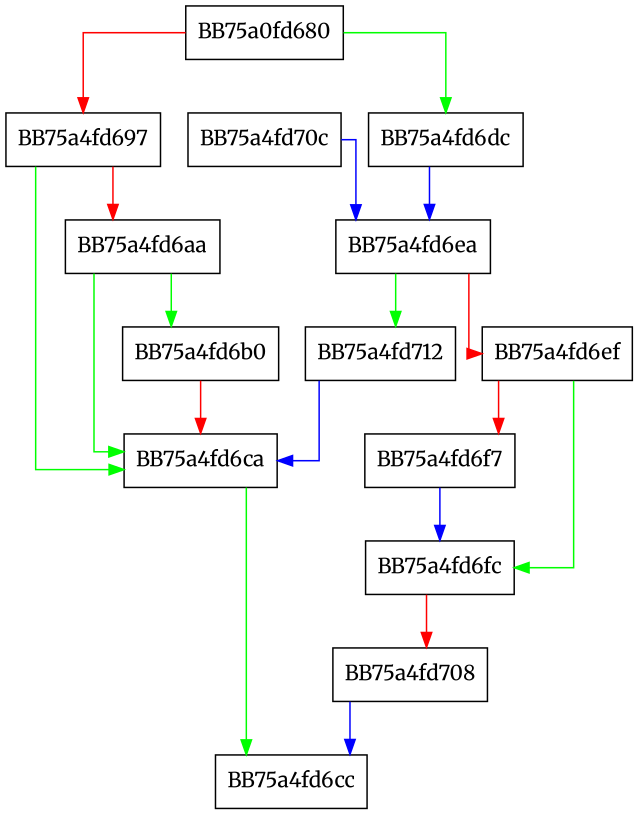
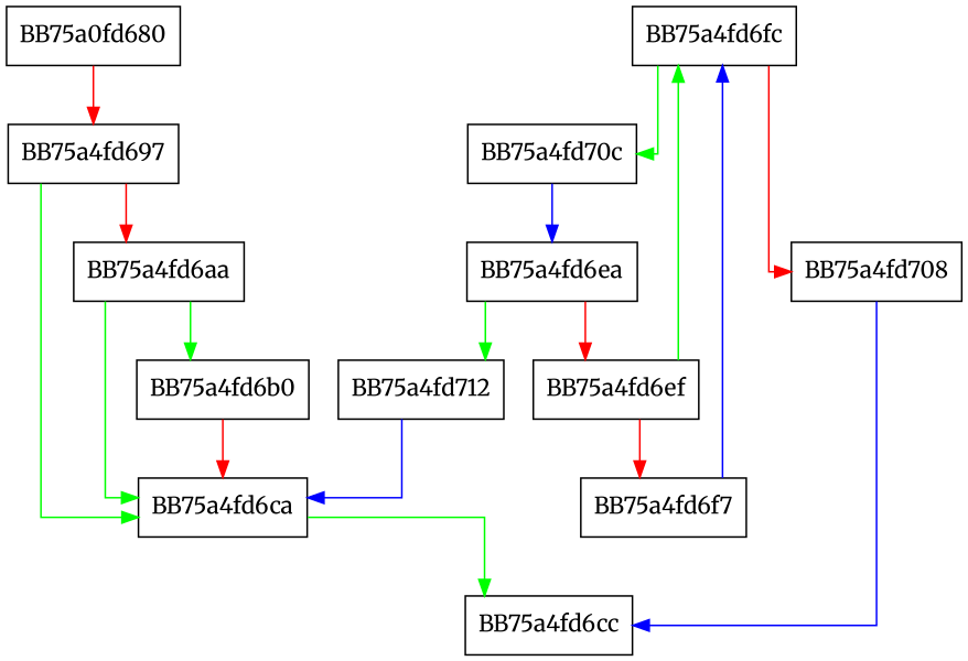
  digraph {
    fontname=Merriweather
    splines=ortho
    node [fontname=Merriweather shape=box]
    edge [color=green fontname=Merriweather]
    n1 [label=BB75a0fd680]
-   BB75a4fd6dc
    BB75a4fd697
    BB75a4fd6ea
    BB75a4fd6ca
    BB75a4fd6aa
    BB75a4fd712
    BB75a4fd6ef
    BB75a4fd6cc
    BB75a4fd6b0
    BB75a4fd6fc
    n12 [label=BB75a4fd6f7]
    BB75a4fd70c
    BB75a4fd708
-   n1 -> BB75a4fd6dc
    n1 -> BB75a4fd697 [color=red]
-   BB75a4fd6dc -> BB75a4fd6ea [color=blue]
    BB75a4fd697 -> BB75a4fd6ca
    BB75a4fd697 -> BB75a4fd6aa [color=red]
    BB75a4fd6ea -> BB75a4fd712
    BB75a4fd6ea -> BB75a4fd6ef [color=red]
    BB75a4fd6ca -> BB75a4fd6cc
    BB75a4fd6aa -> BB75a4fd6ca
    BB75a4fd6aa -> BB75a4fd6b0
    BB75a4fd712 -> BB75a4fd6ca [color=blue]
    BB75a4fd6ef -> BB75a4fd6fc
    BB75a4fd6ef -> n12 [color=red]
    BB75a4fd6b0 -> BB75a4fd6ca [color=red]
+   BB75a4fd6fc -> BB75a4fd70c
    BB75a4fd6fc -> BB75a4fd708 [color=red]
    n12 -> BB75a4fd6fc [color=blue]
    BB75a4fd70c -> BB75a4fd6ea [color=blue]
    BB75a4fd708 -> BB75a4fd6cc [color=blue]
  }
